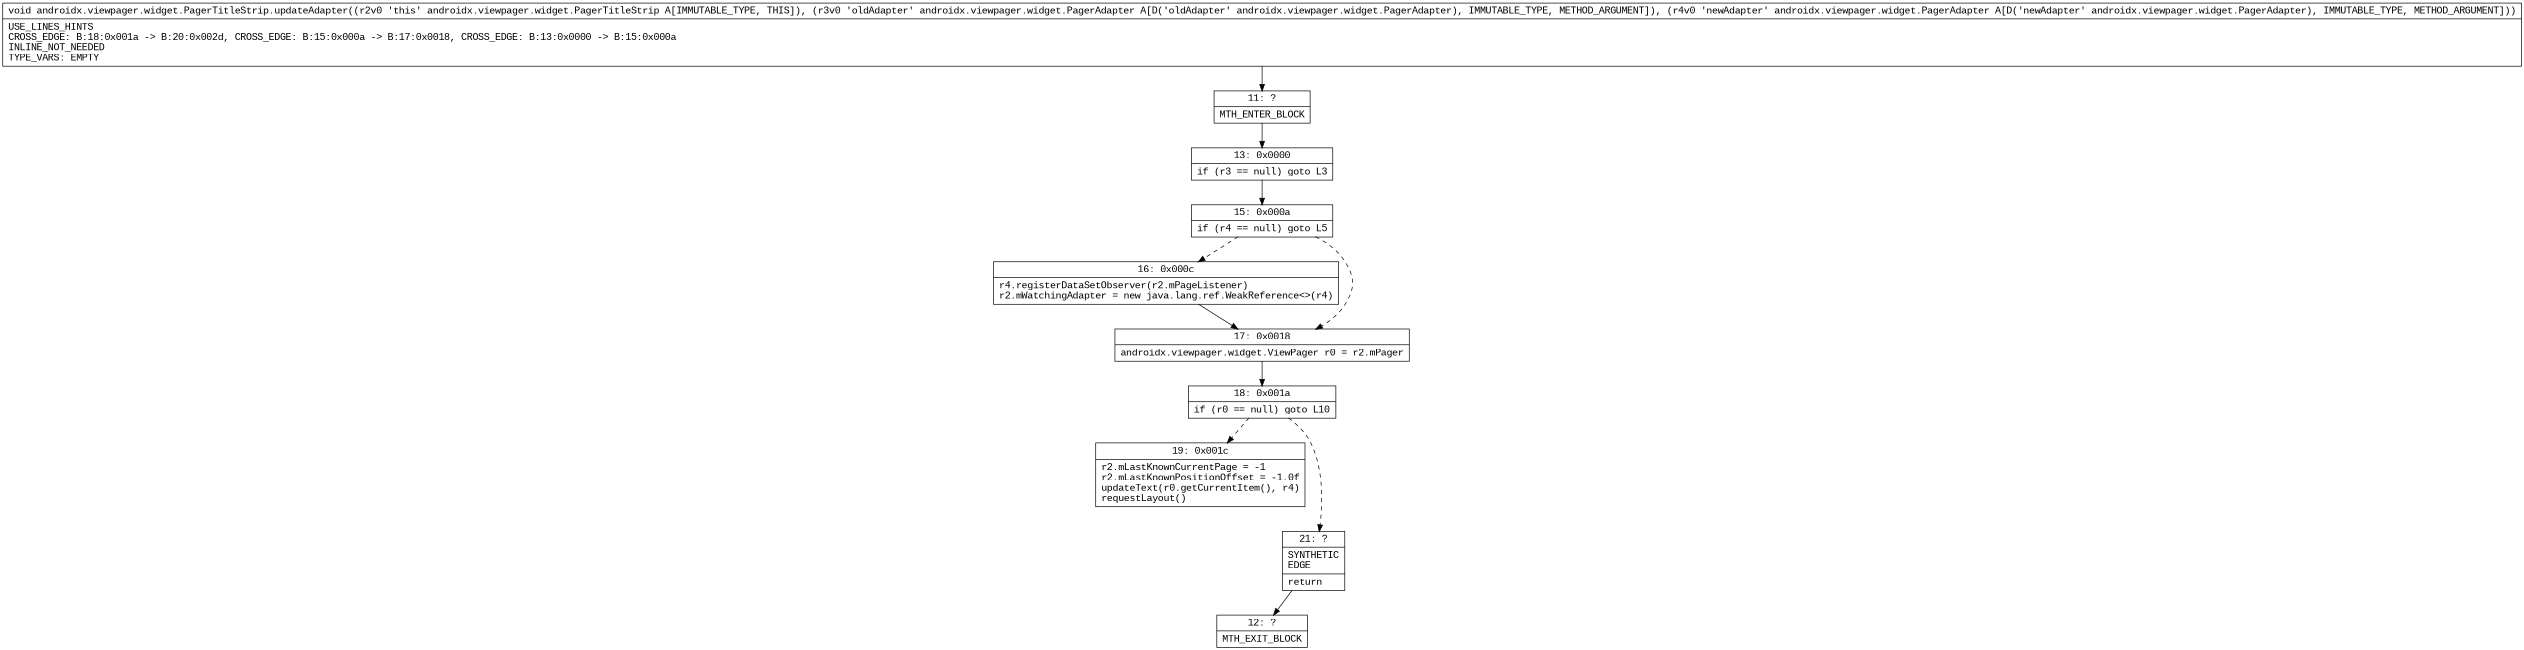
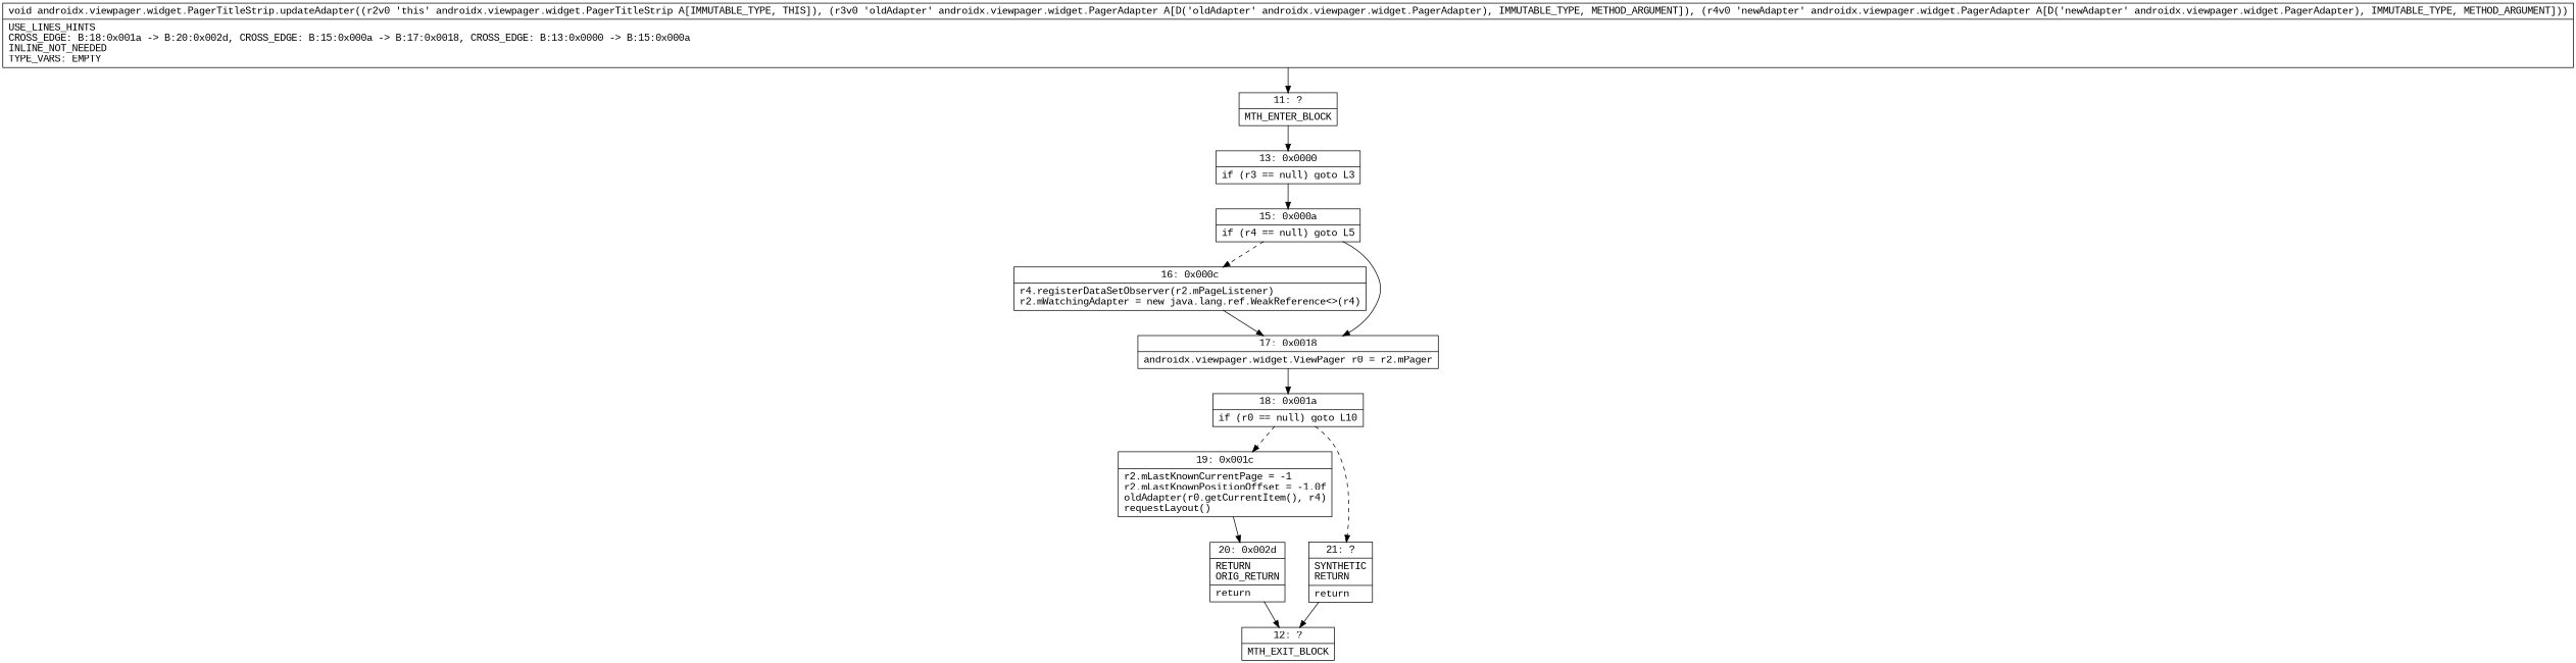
  digraph {
    fontname="Liberation Mono"
    node [fontname="Liberation Mono" shape=record]
    edge [fontname="Liberation Mono"]
    n1 [label="{11\:\ ?|MTH_ENTER_BLOCK\l}"]
    n2 [label="{13\:\ 0x0000|if (r3 == null) goto L3\l}"]
    n3 [label="{15\:\ 0x000a|if (r4 == null) goto L5\l}"]
    n4 [label="{16\:\ 0x000c|r4.registerDataSetObserver(r2.mPageListener)\lr2.mWatchingAdapter = new java.lang.ref.WeakReference\<\>(r4)\l}"]
    n5 [label="{17\:\ 0x0018|androidx.viewpager.widget.ViewPager r0 = r2.mPager\l}"]
    n6 [label="{18\:\ 0x001a|if (r0 == null) goto L10\l}"]
-   n7 [label="{19\:\ 0x001c|r2.mLastKnownCurrentPage = \-1\lr2.mLastKnownPositionOffset = \-1.0f\lupdateText(r0.getCurrentItem(), r4)\lrequestLayout()\l}"]
-   n8 [label="{21\:\ ?|SYNTHETIC\lEDGE\l|return\l}"]
+   n7 [label="{19\:\ 0x001c|r2.mLastKnownCurrentPage = \-1\lr2.mLastKnownPositionOffset = \-1.0f\loldAdapter(r0.getCurrentItem(), r4)\lrequestLayout()\l}"]
+   n8 [label="{21\:\ ?|SYNTHETIC\lRETURN\l|return\l}"]
+   n9 [label="{20\:\ 0x002d|RETURN\lORIG_RETURN\l|return\l}"]
    n10 [label="{12\:\ ?|MTH_EXIT_BLOCK\l}"]
    n11 [label="{void androidx.viewpager.widget.PagerTitleStrip.updateAdapter((r2v0 'this' androidx.viewpager.widget.PagerTitleStrip A[IMMUTABLE_TYPE, THIS]), (r3v0 'oldAdapter' androidx.viewpager.widget.PagerAdapter A[D('oldAdapter' androidx.viewpager.widget.PagerAdapter), IMMUTABLE_TYPE, METHOD_ARGUMENT]), (r4v0 'newAdapter' androidx.viewpager.widget.PagerAdapter A[D('newAdapter' androidx.viewpager.widget.PagerAdapter), IMMUTABLE_TYPE, METHOD_ARGUMENT]))  | USE_LINES_HINTS\lCROSS_EDGE: B:18:0x001a \-\> B:20:0x002d, CROSS_EDGE: B:15:0x000a \-\> B:17:0x0018, CROSS_EDGE: B:13:0x0000 \-\> B:15:0x000a\lINLINE_NOT_NEEDED\lTYPE_VARS: EMPTY\l}"]
    n1 -> n2
    n2 -> n3
    n3 -> n4 [style=dashed]
-   n3 -> n5 [style=dashed]
+   n3 -> n5
    n4 -> n5
    n5 -> n6
    n6 -> n7 [style=dashed]
    n6 -> n8 [style=dashed]
+   n7 -> n9
    n8 -> n10
+   n9 -> n10
    n11 -> n1
  }
